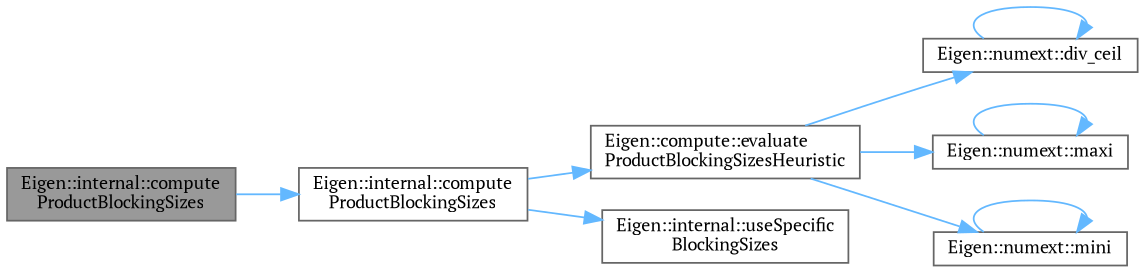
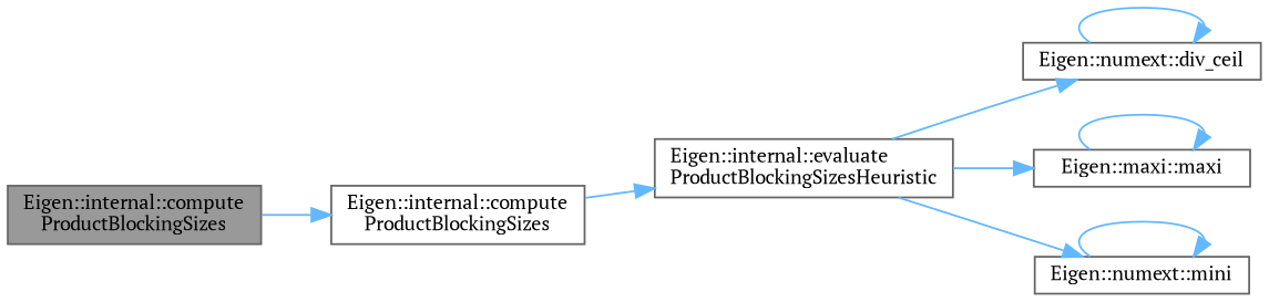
  digraph {
    fontname="PT Serif"
    rankdir=LR
    node [color=grey40 fillcolor=white fontname="PT Serif" fontsize=10 shape=box style=filled]
    edge [color=steelblue1 fontname="PT Serif" fontsize=10 labelfontname=Helvetica labelfontsize=10 style=solid]
    n1 [color=gray40 fillcolor=grey60 fontcolor=black height=0.2 label="Eigen::internal::compute\lProductBlockingSizes" width=0.4]
    n2 [height=0.2 label="Eigen::internal::compute\lProductBlockingSizes" width=0.4]
-   n3 [height=0.2 label="Eigen::compute::evaluate\lProductBlockingSizesHeuristic" width=0.4]
-   n4 [height=0.2 label="Eigen::internal::useSpecific\lBlockingSizes" width=0.4]
+   n3 [height=0.2 label="Eigen::internal::evaluate\lProductBlockingSizesHeuristic" width=0.4]
    n5 [height=0.2 label="Eigen::numext::div_ceil" width=0.4]
-   n6 [height=0.2 label="Eigen::numext::maxi" width=0.4]
+   n6 [height=0.2 label="Eigen::maxi::maxi" width=0.4]
    n7 [height=0.2 label="Eigen::numext::mini" width=0.4]
    n1 -> n2
    n2 -> n3
-   n2 -> n4
    n3 -> n5
    n3 -> n6
    n3 -> n7
    n5 -> n5
    n6 -> n6
    n7 -> n7
  }
